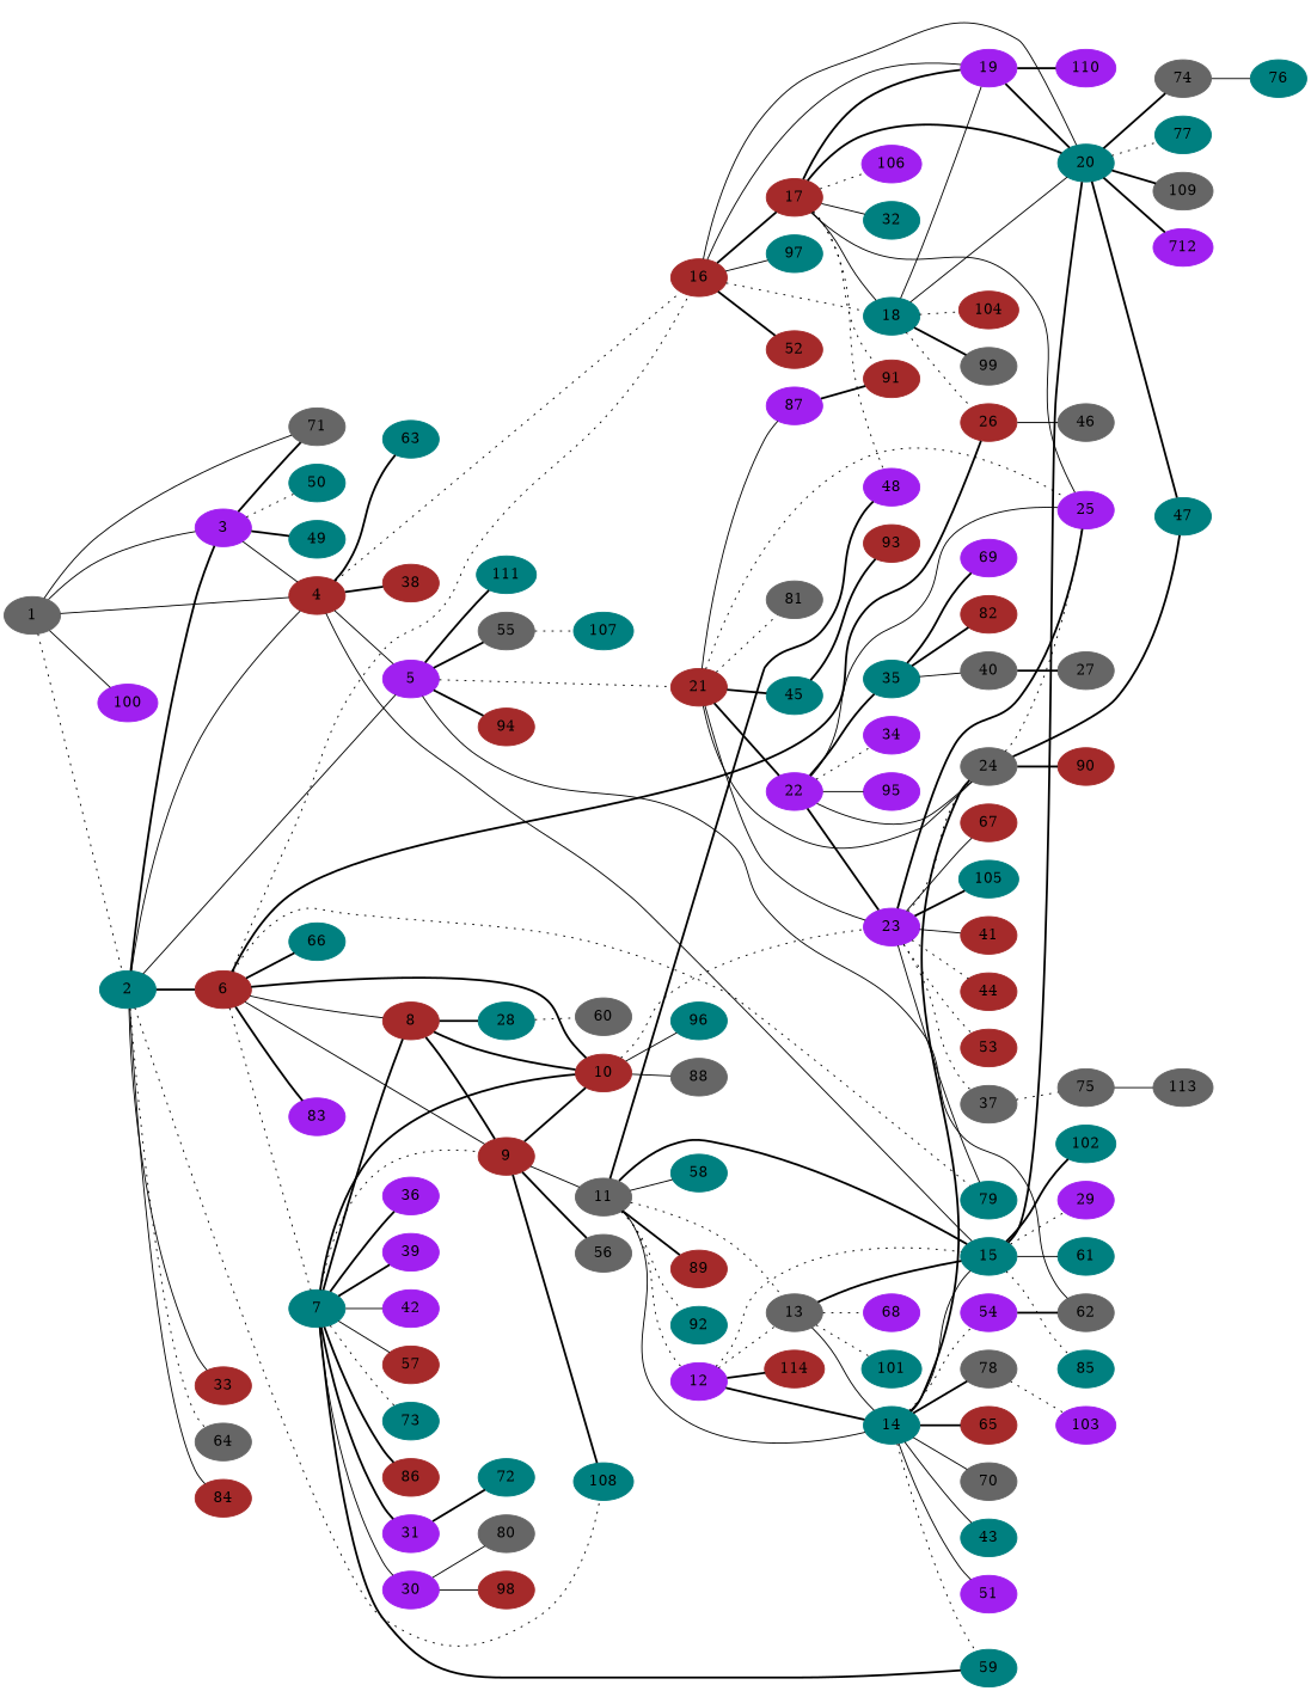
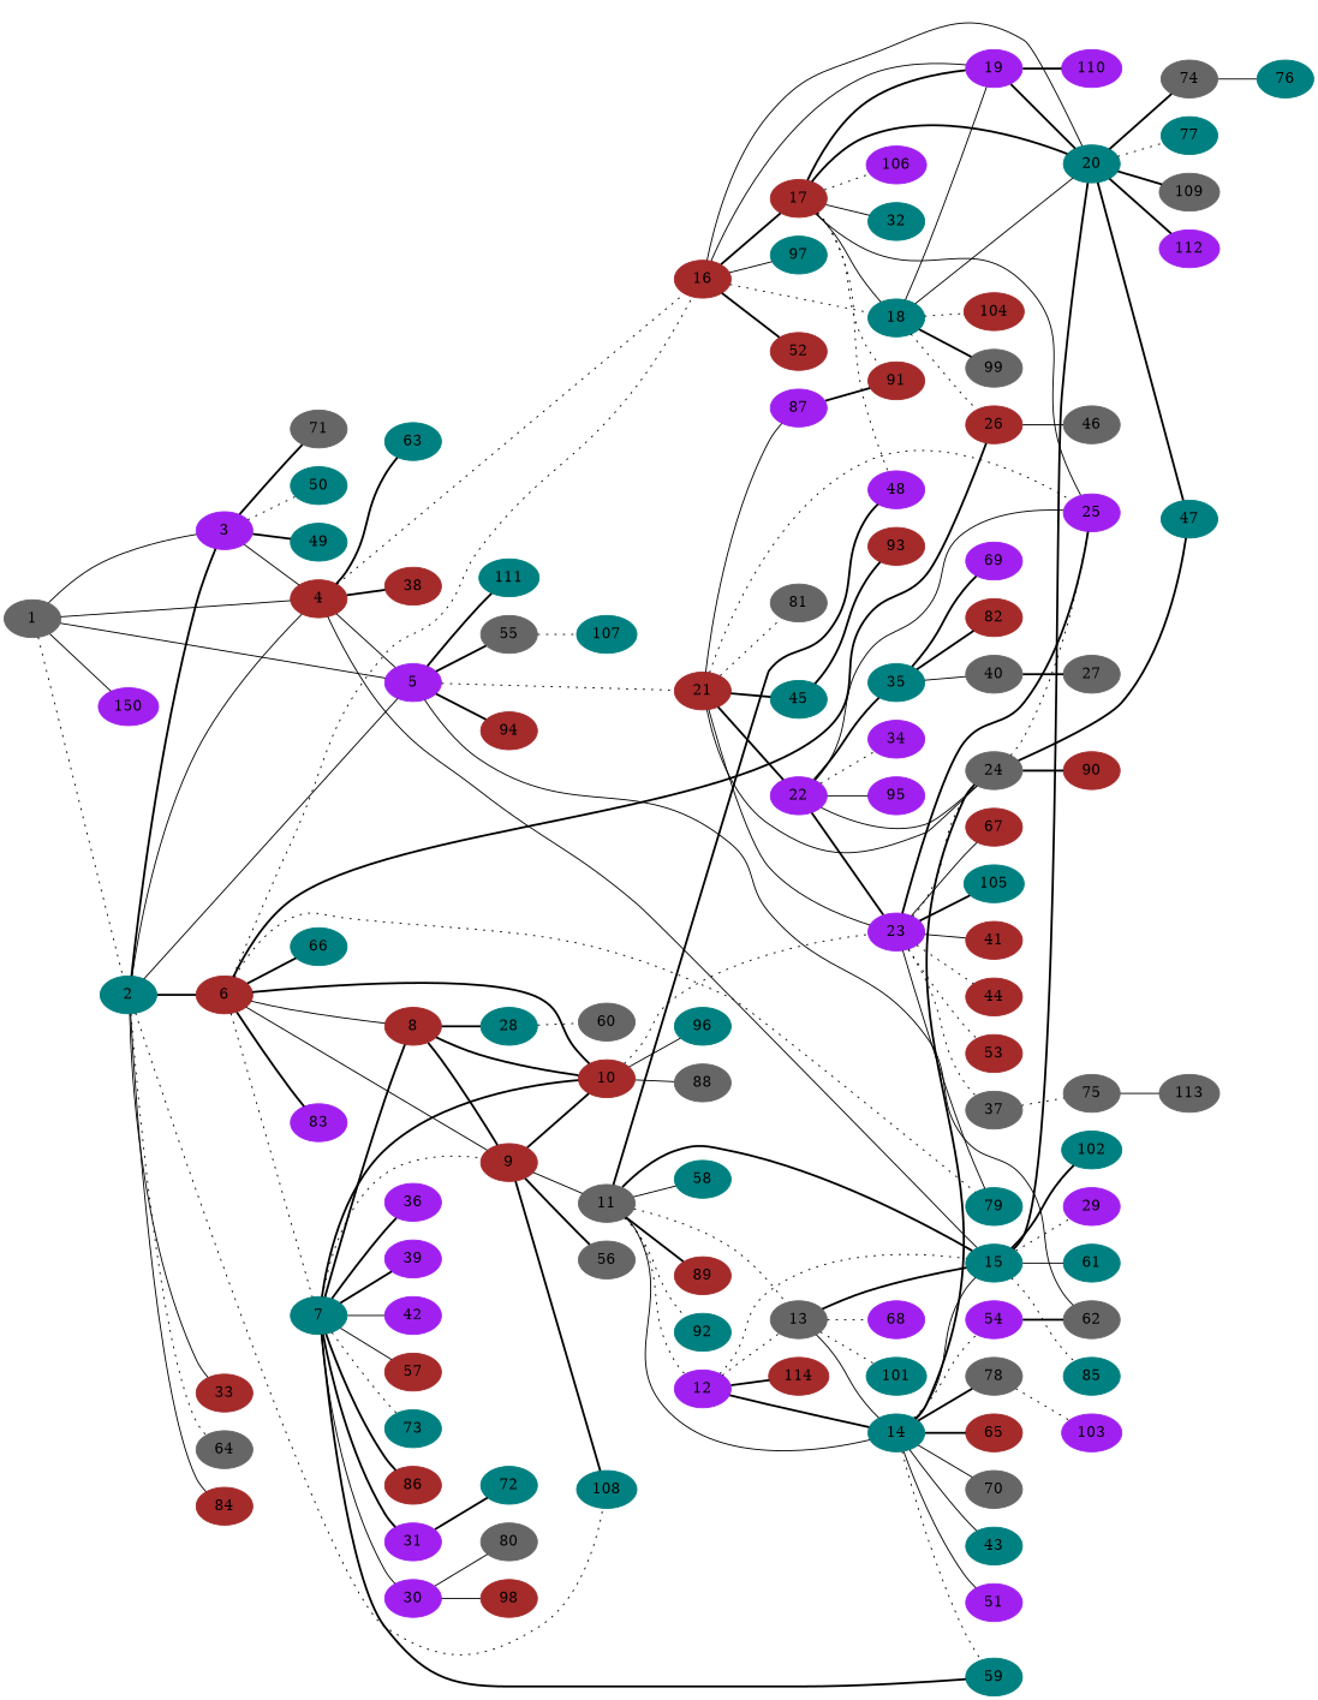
  graph {
    rankdir=LR
    node [color=teal style=filled]
    edge [style=bold]
    1 [color=gray40]
    2
    3 [color=purple]
    4 [color=brown]
    5 [color=purple]
-   100 [color=purple]
+   100 [color=purple label=150]
    6 [color=brown]
    33 [color=brown]
    64 [color=gray40]
    84 [color=brown]
    108
    49
    50
    71 [color=gray40]
    15
    16 [color=brown]
    38 [color=brown]
    63
    21 [color=brown]
    55 [color=gray40]
    62 [color=gray40]
    94 [color=brown]
    111
    7
    8 [color=brown]
    9 [color=brown]
    10 [color=brown]
    26 [color=brown]
    66
    79
    83 [color=purple]
    20
    29 [color=purple]
    61
    85
    102
    17 [color=brown]
    18
    19 [color=purple]
    52 [color=brown]
    97
    23 [color=purple]
    24 [color=gray40]
    25 [color=purple]
    22 [color=purple]
    45
    81 [color=gray40]
    87 [color=purple]
    107
    30 [color=purple]
    31 [color=purple]
    36 [color=purple]
    39 [color=purple]
    42 [color=purple]
    57 [color=brown]
    59
    73
    86 [color=brown]
    28
    11 [color=gray40]
    56 [color=gray40]
    88 [color=gray40]
    96
    46 [color=gray40]
    80 [color=gray40]
    98 [color=brown]
    72
    60 [color=gray40]
    12 [color=purple]
    13 [color=gray40]
    14
    48 [color=purple]
    58
    89 [color=brown]
    92
    37 [color=gray40]
    41 [color=brown]
    44 [color=brown]
    53 [color=brown]
    67 [color=brown]
    105
    114 [color=brown]
    68 [color=purple]
    101
    43
    51 [color=purple]
    54 [color=purple]
    65 [color=brown]
    70 [color=gray40]
    78 [color=gray40]
    47
    90 [color=brown]
    103 [color=purple]
    74 [color=gray40]
    77
    109 [color=gray40]
-   112 [color=purple label=712]
+   112 [color=purple]
    32
    91 [color=brown]
    106 [color=purple]
    99 [color=gray40]
    104 [color=brown]
    110 [color=purple]
    76
    34 [color=purple]
    35
    95 [color=purple]
    93 [color=brown]
    40 [color=gray40]
    69 [color=purple]
    82 [color=brown]
    75 [color=gray40]
    27 [color=gray40]
    113 [color=gray40]
    1 -- 2 [style=dotted]
    1 -- 3 [style=solid]
    1 -- 4 [style=solid]
-   1 -- 71 [style=solid]
+   1 -- 5 [style=solid]
    1 -- 100 [style=solid]
    2 -- 3
    2 -- 4 [style=solid]
    2 -- 5 [style=solid]
    2 -- 6
    2 -- 33 [style=solid]
    2 -- 64 [style=dotted]
    2 -- 84 [style=solid]
    2 -- 108 [style=dotted]
    3 -- 4 [style=solid]
    3 -- 49
    3 -- 50 [style=dotted]
    3 -- 71
    4 -- 5 [style=solid]
    4 -- 15 [style=solid]
    4 -- 16 [style=dotted]
    4 -- 38
    4 -- 63
    5 -- 21 [style=dotted]
    5 -- 55
    5 -- 62 [style=solid]
    5 -- 94
    5 -- 111
    6 -- 16 [style=dotted]
    6 -- 7 [style=dotted]
    6 -- 8 [style=solid]
    6 -- 9 [style=solid]
    6 -- 10
    6 -- 26
    6 -- 66
    6 -- 79 [style=dotted]
    6 -- 83
    15 -- 20
    15 -- 29 [style=dotted]
    15 -- 61 [style=solid]
    15 -- 85 [style=dotted]
    15 -- 102
    16 -- 20 [style=solid]
    16 -- 17
    16 -- 18 [style=dotted]
    16 -- 19 [style=solid]
    16 -- 52
    16 -- 97 [style=solid]
    21 -- 23 [style=solid]
    21 -- 24 [style=solid]
    21 -- 25 [style=dotted]
    21 -- 22
    21 -- 45
    21 -- 81 [style=dotted]
    21 -- 87 [style=solid]
    55 -- 107 [style=dotted]
    7 -- 8
    7 -- 9 [style=dotted]
    7 -- 10
    7 -- 30 [style=solid]
    7 -- 31
    7 -- 36
    7 -- 39
    7 -- 42 [style=solid]
    7 -- 57 [style=solid]
    7 -- 59
    7 -- 73 [style=dotted]
    7 -- 86
    8 -- 9
    8 -- 10
    8 -- 28
    9 -- 108
    9 -- 10
    9 -- 11 [style=solid]
    9 -- 56
    10 -- 23 [style=dotted]
    10 -- 88 [style=solid]
    10 -- 96 [style=solid]
    26 -- 46 [style=solid]
    20 -- 47
    20 -- 74
    20 -- 77 [style=dotted]
    20 -- 109
    20 -- 112
    17 -- 20
    17 -- 18 [style=solid]
    17 -- 19
    17 -- 25 [style=solid]
    17 -- 48 [style=dotted]
    17 -- 32 [style=solid]
    17 -- 91 [style=dotted]
    17 -- 106 [style=dotted]
    18 -- 26 [style=dotted]
    18 -- 20 [style=solid]
    18 -- 19 [style=solid]
    18 -- 99
    18 -- 104 [style=dotted]
    19 -- 20
    19 -- 110
    23 -- 79 [style=solid]
    23 -- 24 [style=dotted]
    23 -- 25
    23 -- 37 [style=dotted]
    23 -- 41 [style=solid]
    23 -- 44 [style=dotted]
    23 -- 53 [style=dotted]
    23 -- 67 [style=solid]
    23 -- 105
    24 -- 25 [style=dotted]
    24 -- 47
    24 -- 90
    22 -- 23
    22 -- 24 [style=solid]
    22 -- 25 [style=solid]
    22 -- 34 [style=dotted]
    22 -- 35
    22 -- 95 [style=solid]
    45 -- 93
    87 -- 91
    30 -- 80 [style=solid]
    30 -- 98 [style=solid]
    31 -- 72
    28 -- 60 [style=dotted]
    11 -- 15
    11 -- 12 [style=dotted]
    11 -- 13 [style=dotted]
    11 -- 14 [style=solid]
    11 -- 48
    11 -- 58 [style=solid]
    11 -- 89
    11 -- 92 [style=dotted]
    12 -- 15 [style=dotted]
    12 -- 13 [style=dotted]
    12 -- 14
    12 -- 114
    13 -- 15
    13 -- 14 [style=solid]
    13 -- 68 [style=dotted]
    13 -- 101 [style=dotted]
    14 -- 15 [style=solid]
    14 -- 24
    14 -- 59 [style=dotted]
    14 -- 43 [style=solid]
    14 -- 51 [style=solid]
    14 -- 54 [style=dotted]
    14 -- 65
    14 -- 70 [style=solid]
    14 -- 78
    37 -- 75 [style=dotted]
    54 -- 62
    78 -- 103 [style=dotted]
    74 -- 76 [style=solid]
    35 -- 40 [style=solid]
    35 -- 69
    35 -- 82
    40 -- 27
    75 -- 113 [style=solid]
  }
